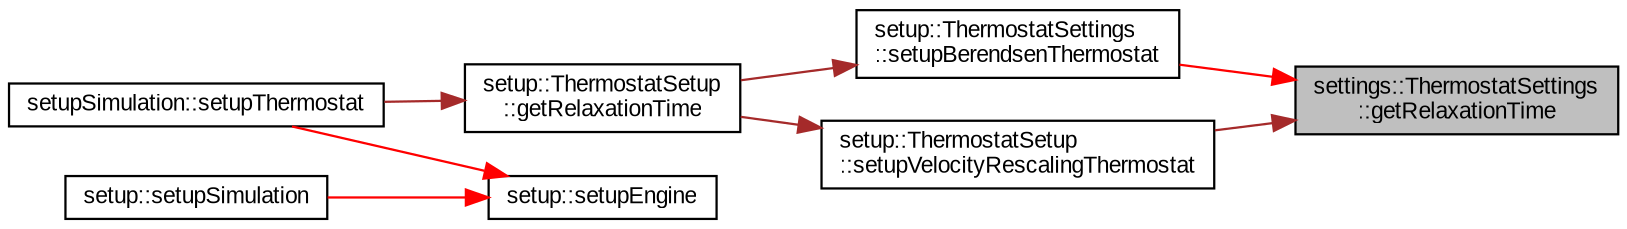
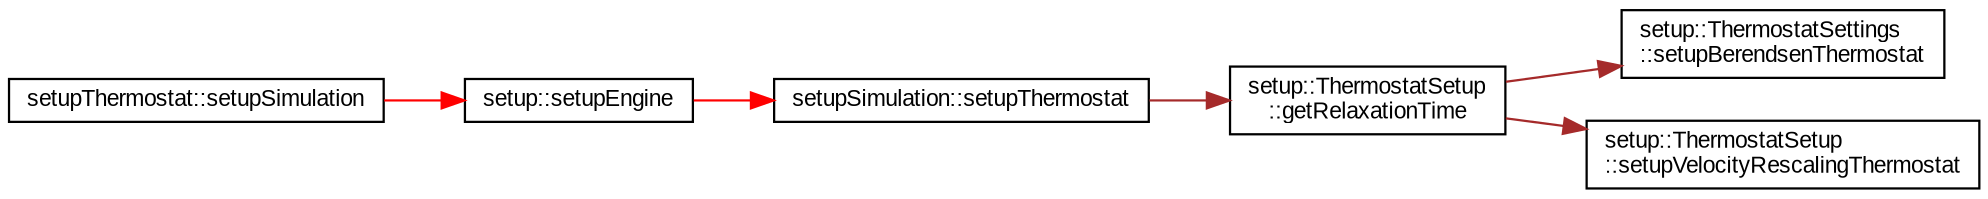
  digraph {
    fontname="Liberation Sans"
    rankdir=RL
    node [color=black fillcolor=white fontname="Liberation Sans" fontsize=10 shape=record style=filled]
    edge [color=brown dir=back fontname="Liberation Sans" fontsize=10 labelfontname=Helvetica labelfontsize=10 style=solid]
-   n1 [fillcolor=grey75 fontcolor=black height=0.2 label="settings::ThermostatSettings\l::getRelaxationTime" width=0.4]
    n2 [height=0.2 label="setup::ThermostatSettings\l::setupBerendsenThermostat" width=0.4]
    n3 [height=0.2 label="setup::ThermostatSetup\l::setupVelocityRescalingThermostat" width=0.4]
    n4 [height=0.2 label="setup::ThermostatSetup\l::getRelaxationTime" width=0.4]
    n5 [height=0.2 label="setupSimulation::setupThermostat" width=0.4]
    n6 [height=0.2 label="setup::setupEngine" width=0.4]
-   n7 [height=0.2 label="setup::setupSimulation" width=0.4]
-   n1 -> n2 [color=red]
-   n1 -> n3
+   n7 [height=0.2 label="setupThermostat::setupSimulation" width=0.4]
    n2 -> n4
    n3 -> n4
    n4 -> n5
-   n6 -> n5 [color=red]
+   n5 -> n6 [color=red]
    n6 -> n7 [color=red]
  }
